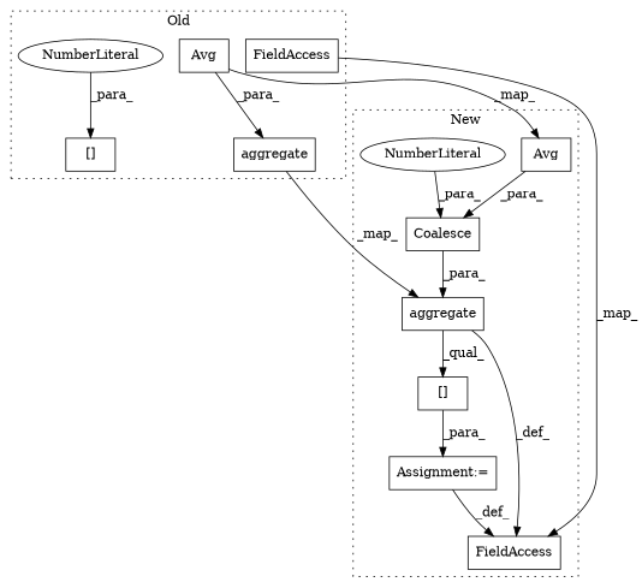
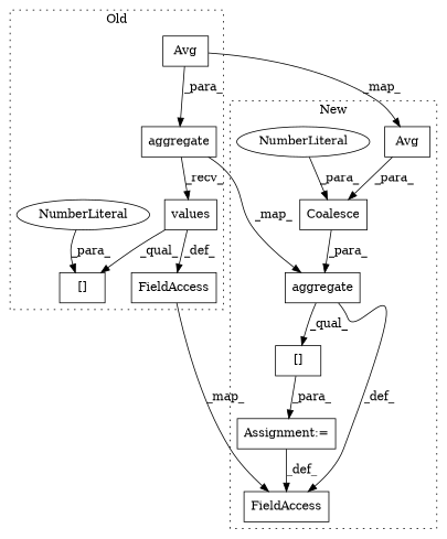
  digraph {
    node [a=32 l=1 shape=box]
+   n1 [l=8 label=values s=1304]
    n2 [l="4,1" label=Avg s="1289,1301"]
    n3 [l="10,1" label=aggregate s="1279,1302"]
    n4 [a=2 l="80,1" label="[]" s="1233,1314"]
    n5 [a=34 label=NumberLiteral s=1313 shape=ellipse]
    n6 [a=22 l=25 label=FieldAccess s=1378]
    n7 [a=2 l="11,1" label="[]" s="1400,1427"]
    n8 [a=7 label="Assignment:=" s=1399]
    n9 [l="4,1" label=Avg s="1366,1378"]
    n10 [l="10,1" label=aggregate s="1347,1382"]
    n11 [l="9,1" label=Coalesce s="1357,1381"]
    n12 [a=34 label=NumberLiteral s=1380 shape=ellipse]
    n13 [a=22 l=25 label=FieldAccess s=1438]
    subgraph cluster_1 {
      label=Old
      style=dotted
+     n1
      n2
      n3
      n4
      n5
      n6
    }
    subgraph cluster_2 {
      label=New
      style=dotted
      n7
      n8
      n9
      n10
      n11
      n12
      n13
    }
+   n1 -> n4 [label=_qual_]
+   n1 -> n6 [label=_def_]
    n2 -> n3 [label=_para_]
    n2 -> n9 [label=_map_]
+   n3 -> n1 [label=_recv_]
    n3 -> n10 [label=_map_]
    n5 -> n4 [label=_para_]
    n6 -> n13 [label=_map_]
    n7 -> n8 [label=_para_]
    n8 -> n13 [label=_def_]
    n9 -> n11 [label=_para_]
    n10 -> n7 [label=_qual_]
    n10 -> n13 [label=_def_]
    n11 -> n10 [label=_para_]
    n12 -> n11 [label=_para_]
  }
